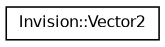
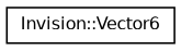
  digraph {
    rankdir=LR
-   n1 [color=black fillcolor=white fontname=Helvetica fontsize=10 height=0.2 label="Invision::Vector2" shape=record style=filled width=0.4]
+   n1 [color=black fillcolor=white fontname=Helvetica fontsize=10 height=0.2 label="Invision::Vector6" shape=record style=filled width=0.4]
  }
